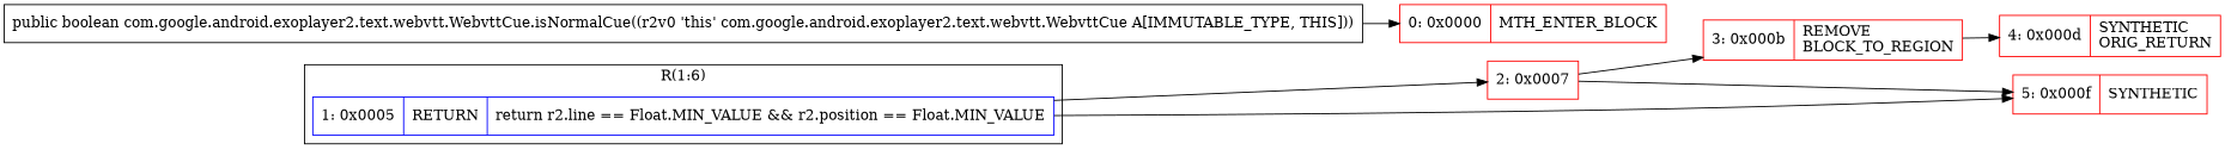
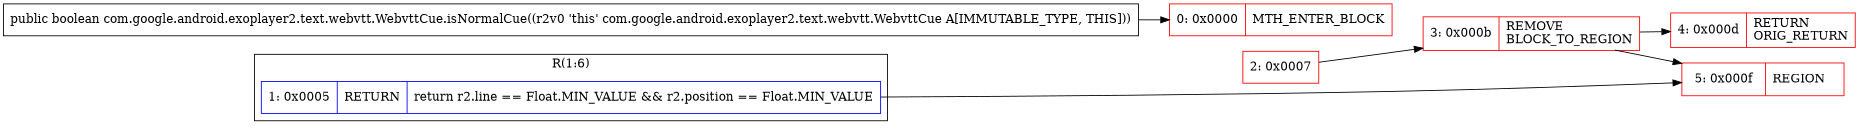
  digraph {
    rankdir=LR
    node [color=red shape=record]
    n1 [color=blue label="{1\:\ 0x0005|RETURN\l|return r2.line == Float.MIN_VALUE && r2.position == Float.MIN_VALUE\l}"]
    n2 [label="{2\:\ 0x0007}"]
-   n3 [label="{5\:\ 0x000f|SYNTHETIC\l}"]
+   n3 [label="{5\:\ 0x000f|REGION\l}"]
    n4 [label="{3\:\ 0x000b|REMOVE\lBLOCK_TO_REGION\l}"]
    n5 [label="{0\:\ 0x0000|MTH_ENTER_BLOCK\l}"]
-   n6 [label="{4\:\ 0x000d|SYNTHETIC\lORIG_RETURN\l}"]
+   n6 [label="{4\:\ 0x000d|RETURN\lORIG_RETURN\l}"]
    n7 [label="{public boolean com.google.android.exoplayer2.text.webvtt.WebvttCue.isNormalCue((r2v0 'this' com.google.android.exoplayer2.text.webvtt.WebvttCue A[IMMUTABLE_TYPE, THIS])) }" color=""]
    subgraph cluster_1 {
      label="R(1:6)"
      n1
    }
-   n1 -> n2
    n1 -> n3
    n2 -> n4
-   n2 -> n3
+   n4 -> n3
    n4 -> n6
    n7 -> n5
  }
